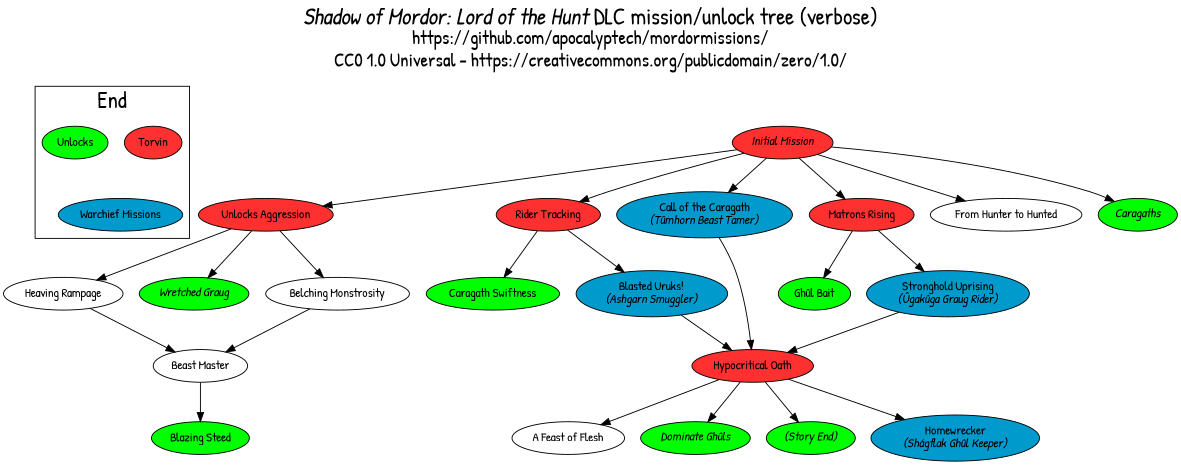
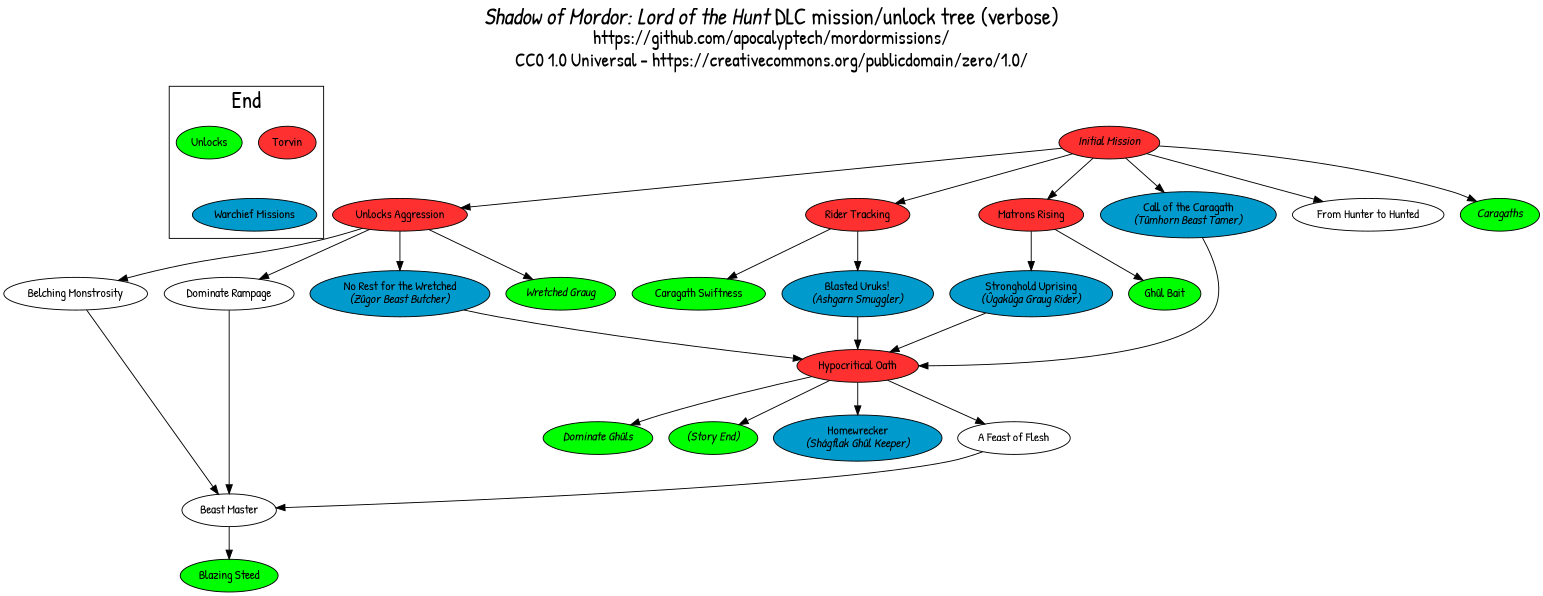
  digraph {
    fontname="Patrick Hand"
    fontsize=25
    label=<<i>Shadow of Mordor: Lord of the Hunt</i> DLC mission/unlock tree (verbose)<br/><sup>https://github.com/apocalyptech/mordormissions/<br/>CC0 1.0 Universal - https://creativecommons.org/publicdomain/zero/1.0/</sup>>
    labelloc=t
    node [fillcolor=green fontname="Patrick Hand" style=filled]
    edge [fontname="Patrick Hand"]
    n1 [fillcolor=firebrick1 label=Torvin]
    n2 [fillcolor=firebrick1 label=<<i>Initial Mission</i>>]
    n3 [fillcolor=firebrick1 label="Rider Tracking"]
    n4 [fillcolor=firebrick1 label="Unlocks Aggression"]
    n5 [fillcolor=firebrick1 label="Matrons Rising"]
    n6 [fillcolor=firebrick1 label="Hypocritical Oath"]
    n7 [fillcolor=deepskyblue3 label="Warchief Missions"]
    n8 [fillcolor=deepskyblue3 label=<Call of the Caragath<br/><i>(Tûmhorn Beast Tamer)</i>>]
+   n9 [fillcolor=deepskyblue3 label=<No Rest for the Wretched<br/><i>(Zûgor Beast Butcher)</i>>]
    n10 [fillcolor=deepskyblue3 label=<Blasted Uruks!<br/><i>(Ashgarn Smuggler)</i>>]
    n11 [fillcolor=deepskyblue3 label=<Homewrecker<br/><i>(Shágflak Ghûl Keeper)</i>>]
    n12 [fillcolor=deepskyblue3 label=<Stronghold Uprising<br/><i>(Ûgakûga Graug Rider)</i>>]
    n13 [fillcolor=white label="Belching Monstrosity"]
    n14 [fillcolor=white label="Beast Master"]
    n15 [fillcolor=white label="A Feast of Flesh"]
-   n16 [fillcolor=white label="Heaving Rampage"]
+   n16 [fillcolor=white label="Dominate Rampage"]
    n17 [fillcolor=white label="From Hunter to Hunted"]
    n18 [label=Unlocks]
    n19 [label=<<i>Caragaths</i>>]
    n20 [label="Caragath Swiftness"]
    n21 [label="Ghûl Bait"]
    n22 [label=<<i>Wretched Graug</i>>]
    n23 [label="Blazing Steed"]
    n24 [label=<<i>Dominate Ghûls</i>>]
    n25 [label=<<i>(Story End)</i>>]
    subgraph sub_1 {
      n1
      n2
      n3
      n4
      n5
      n6
    }
    subgraph sub_2 {
      n7
      n8
+     n9
      n10
      n11
      n12
    }
    subgraph sub_3 {
      n13
      n14
      n15
      n16
      n17
    }
    subgraph sub_4 {
      n18
      n19
      n20
      n21
      n22
      n23
      n24
      n25
    }
    subgraph cluster_5 {
      label=End
      n1
      n7
      n18
    }
    n1 -> n7 [style=invis]
    n2 -> n3
    n2 -> n4
    n2 -> n5
    n2 -> n8
    n2 -> n17
    n2 -> n19
    n3 -> n10
    n3 -> n20
+   n4 -> n9
    n4 -> n13
    n4 -> n16
    n4 -> n22
    n5 -> n12
    n5 -> n21
    n6 -> n11
    n6 -> n15
    n6 -> n24
    n6 -> n25
    n8 -> n6
+   n9 -> n6
    n10 -> n6
    n12 -> n6
    n13 -> n14
    n14 -> n23
+   n15 -> n14
    n16 -> n14
  }
